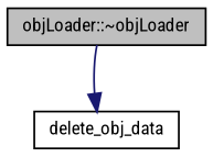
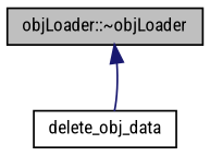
  digraph {
    rankdir=TB
    fontname="Roboto Condensed"
    node [color=black fontname="Roboto Condensed" fontsize=10 shape=record style=filled]
    n1 [fillcolor=grey75 fontcolor=black height=0.2 label="objLoader::~objLoader" width=0.4]
    n2 [fillcolor=white height=0.2 label=delete_obj_data width=0.4]
-   n1 -> n2 [color=midnightblue fontname="Roboto Condensed" fontsize=10 labelfontname=Helvetica labelfontsize=10 style=solid]
+   n2 -> n1 [color=midnightblue fontname="Roboto Condensed" fontsize=10 labelfontname=Helvetica labelfontsize=10 style=solid]
  }
